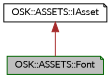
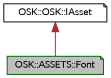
  digraph {
    fontname=Lato
    node [fontname=Lato fontsize=10 shape=note style=filled]
    n1 [color=darkgreen fillcolor=grey75 fontcolor=black height=0.2 label="OSK::ASSETS::Font" width=0.4]
-   n2 [color=black fillcolor=white height=0.2 label="OSK::ASSETS::IAsset" width=0.4]
+   n2 [color=black fillcolor=white height=0.2 label="OSK::OSK::IAsset" width=0.4]
    n2 -> n1 [color=brown dir=back fontname=Lato fontsize=10 labelfontname=Helvetica labelfontsize=10 style=solid]
  }
